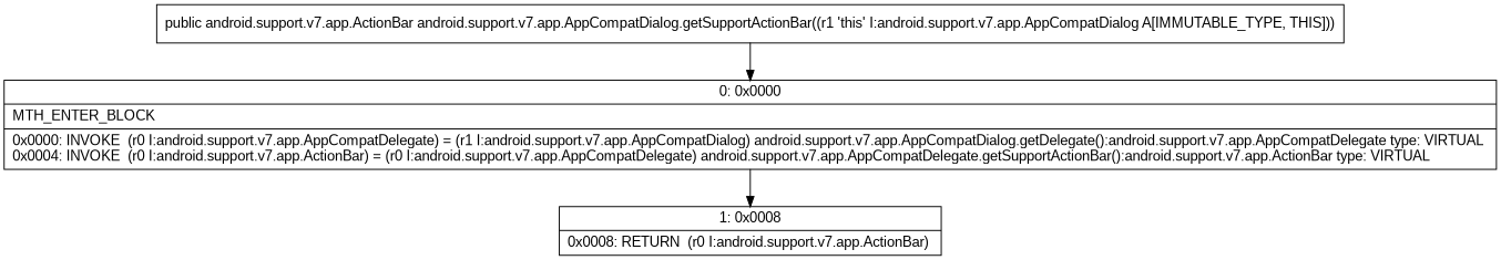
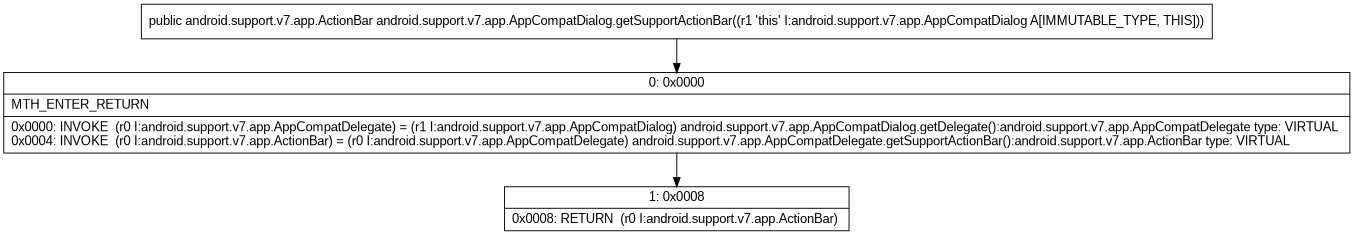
  digraph {
    fontname="Liberation Sans"
    node [shape=record fontname="Liberation Sans"]
    edge [fontname="Liberation Sans"]
-   n1 [label="{0\:\ 0x0000|MTH_ENTER_BLOCK\l|0x0000: INVOKE  (r0 I:android.support.v7.app.AppCompatDelegate) = (r1 I:android.support.v7.app.AppCompatDialog) android.support.v7.app.AppCompatDialog.getDelegate():android.support.v7.app.AppCompatDelegate type: VIRTUAL \l0x0004: INVOKE  (r0 I:android.support.v7.app.ActionBar) = (r0 I:android.support.v7.app.AppCompatDelegate) android.support.v7.app.AppCompatDelegate.getSupportActionBar():android.support.v7.app.ActionBar type: VIRTUAL \l}"]
+   n1 [label="{0\:\ 0x0000|MTH_ENTER_RETURN\l|0x0000: INVOKE  (r0 I:android.support.v7.app.AppCompatDelegate) = (r1 I:android.support.v7.app.AppCompatDialog) android.support.v7.app.AppCompatDialog.getDelegate():android.support.v7.app.AppCompatDelegate type: VIRTUAL \l0x0004: INVOKE  (r0 I:android.support.v7.app.ActionBar) = (r0 I:android.support.v7.app.AppCompatDelegate) android.support.v7.app.AppCompatDelegate.getSupportActionBar():android.support.v7.app.ActionBar type: VIRTUAL \l}"]
    n2 [label="{1\:\ 0x0008|0x0008: RETURN  (r0 I:android.support.v7.app.ActionBar) \l}"]
    n3 [label="{public android.support.v7.app.ActionBar android.support.v7.app.AppCompatDialog.getSupportActionBar((r1 'this' I:android.support.v7.app.AppCompatDialog A[IMMUTABLE_TYPE, THIS])) }"]
    n1 -> n2
    n3 -> n1
  }
